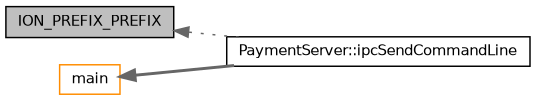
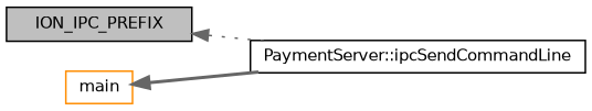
  digraph {
    rankdir=LR
    node [color=black fillcolor=white fontname=Helvetica fontsize=10 shape=record style=filled]
    edge [color=gray40 dir=back fontname=Helvetica fontsize=10 labelfontname=Helvetica labelfontsize=10]
-   n1 [fillcolor=grey75 fontcolor=black height=0.2 label=ION_PREFIX_PREFIX width=0.4]
+   n1 [fillcolor=grey75 fontcolor=black height=0.2 label=ION_IPC_PREFIX width=0.4]
    n2 [height=0.2 label="PaymentServer::ipcSendCommandLine" width=0.4]
    n3 [color=darkorange height=0.2 label=main width=0.4]
    n1 -> n2 [style=dotted]
    n3 -> n2 [style=bold]
  }
